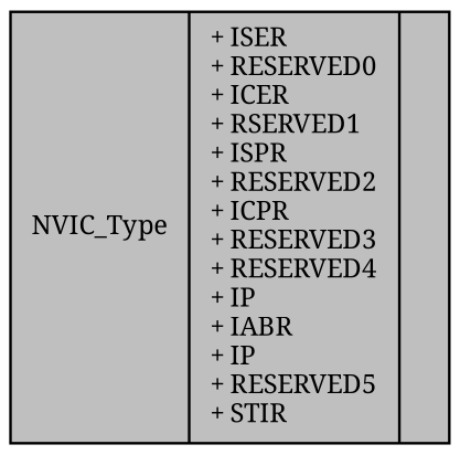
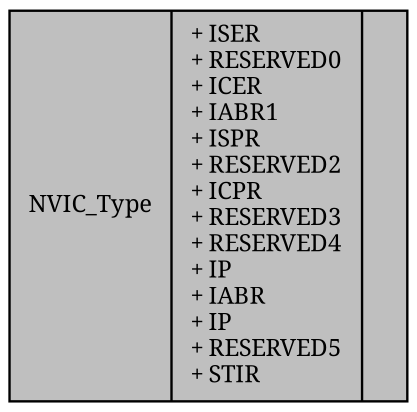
  digraph {
    rankdir=LR
    fontname="Noto Serif"
-   n1 [color=black fillcolor=grey75 fontcolor=black fontname="Noto Serif" fontsize=10 height=0.2 label="{NVIC_Type\n|+ ISER\l+ RESERVED0\l+ ICER\l+ RSERVED1\l+ ISPR\l+ RESERVED2\l+ ICPR\l+ RESERVED3\l+ RESERVED4\l+ IP\l+ IABR\l+ IP\l+ RESERVED5\l+ STIR\l|}" shape=record style=filled width=0.4]
+   n1 [color=black fillcolor=grey75 fontcolor=black fontname="Noto Serif" fontsize=10 height=0.2 label="{NVIC_Type\n|+ ISER\l+ RESERVED0\l+ ICER\l+ IABR1\l+ ISPR\l+ RESERVED2\l+ ICPR\l+ RESERVED3\l+ RESERVED4\l+ IP\l+ IABR\l+ IP\l+ RESERVED5\l+ STIR\l|}" shape=record style=filled width=0.4]
  }
